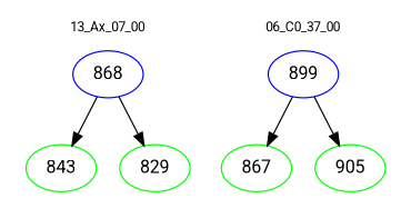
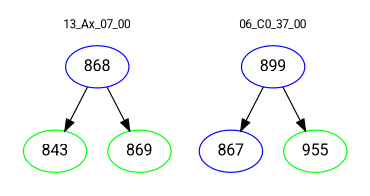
  digraph {
    fontname=Roboto
    node [color=green fontname=Roboto]
    edge [color=black fontname=Roboto]
    n1 [color=blue label=868]
    n2 [label=843]
-   n3 [label=829]
+   n3 [label=869]
    n4 [color=blue label=899]
-   n5 [label=867]
-   n6 [label=905]
+   n5 [color=blue label=867]
+   n6 [label=955]
    subgraph cluster_1 {
      color=white
      fontsize=10
      label="13_Ax_07_00"
      n1
      n2
      n3
    }
    subgraph cluster_2 {
      color=white
      fontsize=10
      label="06_C0_37_00"
      n4
      n5
      n6
    }
    n1 -> n2
    n1 -> n3
    n4 -> n5
    n4 -> n6
  }
